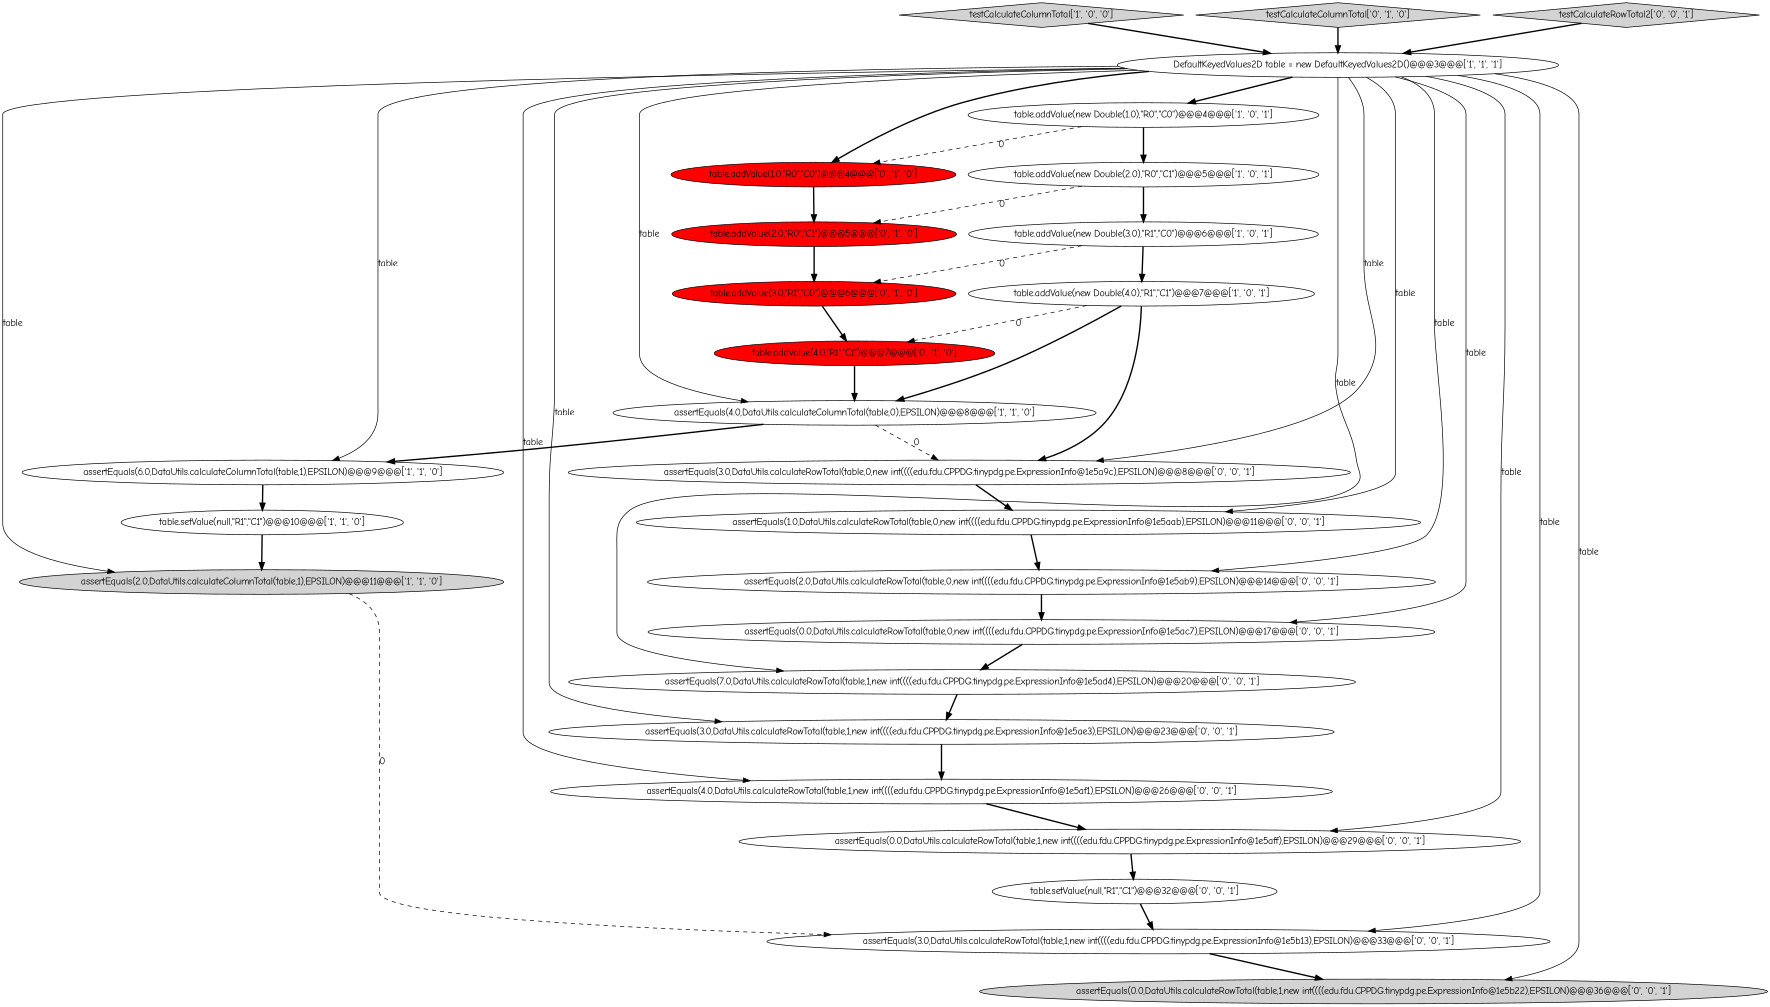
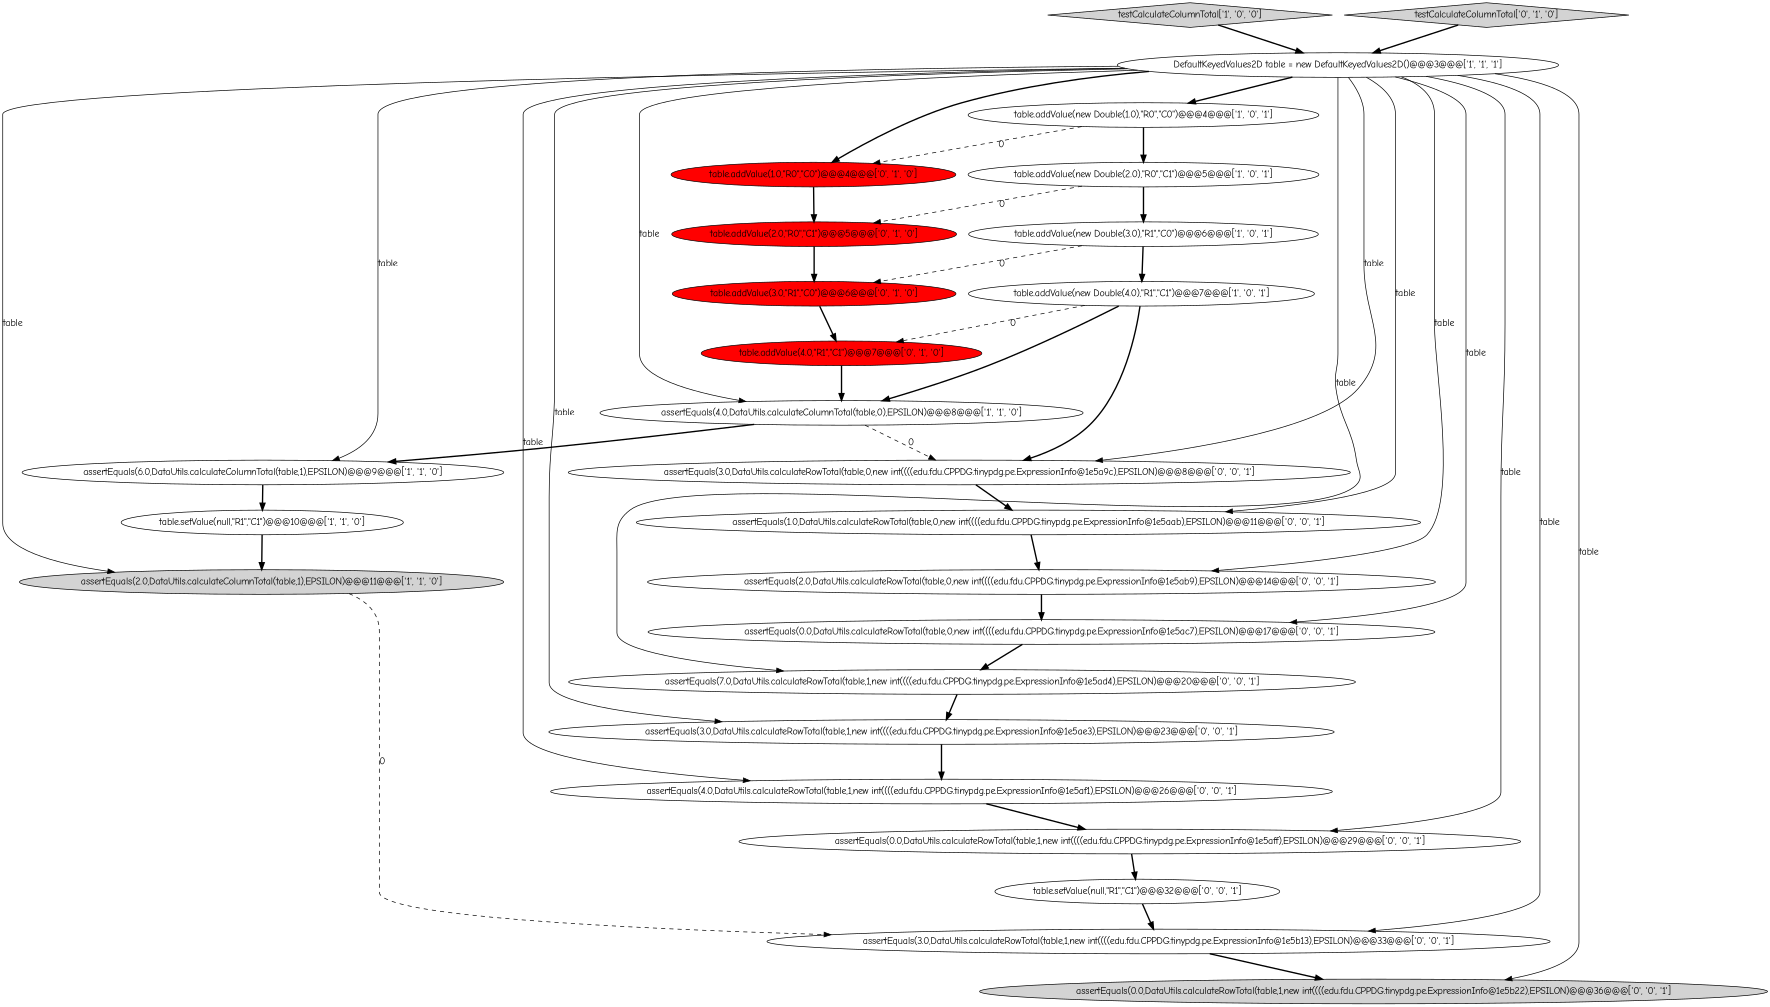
  digraph {
    fontname="Comic Neue"
    node [fillcolor=white shape=ellipse style=filled fontname="Comic Neue"]
    edge [style=bold fontname="Comic Neue"]
    n1 [fillcolor=lightgray label="assertEquals(2.0,DataUtils.calculateColumnTotal(table,1),EPSILON)@@@11@@@['1', '1', '0']"]
    n2 [label="assertEquals(3.0,DataUtils.calculateRowTotal(table,1,new int((((edu.fdu.CPPDG.tinypdg.pe.ExpressionInfo@1e5b13),EPSILON)@@@33@@@['0', '0', '1']"]
    n3 [label="assertEquals(4.0,DataUtils.calculateRowTotal(table,1,new int((((edu.fdu.CPPDG.tinypdg.pe.ExpressionInfo@1e5af1),EPSILON)@@@26@@@['0', '0', '1']"]
    n4 [label="assertEquals(0.0,DataUtils.calculateRowTotal(table,1,new int((((edu.fdu.CPPDG.tinypdg.pe.ExpressionInfo@1e5aff),EPSILON)@@@29@@@['0', '0', '1']"]
    n5 [label="table.addValue(new Double(2.0),\"R0\",\"C1\")@@@5@@@['1', '0', '1']"]
    n6 [label="table.addValue(new Double(3.0),\"R1\",\"C0\")@@@6@@@['1', '0', '1']"]
    n7 [fillcolor=red label="table.addValue(2.0,\"R0\",\"C1\")@@@5@@@['0', '1', '0']"]
    n8 [fillcolor=red label="table.addValue(1.0,\"R0\",\"C0\")@@@4@@@['0', '1', '0']"]
    n9 [label="table.addValue(new Double(4.0),\"R1\",\"C1\")@@@7@@@['1', '0', '1']"]
    n10 [fillcolor=red label="table.addValue(3.0,\"R1\",\"C0\")@@@6@@@['0', '1', '0']"]
    n11 [label="table.setValue(null,\"R1\",\"C1\")@@@10@@@['1', '1', '0']"]
    n12 [label="assertEquals(4.0,DataUtils.calculateColumnTotal(table,0),EPSILON)@@@8@@@['1', '1', '0']"]
    n13 [label="assertEquals(3.0,DataUtils.calculateRowTotal(table,0,new int((((edu.fdu.CPPDG.tinypdg.pe.ExpressionInfo@1e5a9c),EPSILON)@@@8@@@['0', '0', '1']"]
    n14 [label="assertEquals(6.0,DataUtils.calculateColumnTotal(table,1),EPSILON)@@@9@@@['1', '1', '0']"]
    n15 [label="table.setValue(null,\"R1\",\"C1\")@@@32@@@['0', '0', '1']"]
    n16 [fillcolor=lightgray label="testCalculateColumnTotal['1', '0', '0']" shape=diamond]
    n17 [label="DefaultKeyedValues2D table = new DefaultKeyedValues2D()@@@3@@@['1', '1', '1']"]
    n18 [fillcolor=lightgray label="testCalculateColumnTotal['0', '1', '0']" shape=diamond]
    n19 [label="table.addValue(new Double(1.0),\"R0\",\"C0\")@@@4@@@['1', '0', '1']"]
    n20 [fillcolor=red label="table.addValue(4.0,\"R1\",\"C1\")@@@7@@@['0', '1', '0']"]
    n21 [label="assertEquals(3.0,DataUtils.calculateRowTotal(table,1,new int((((edu.fdu.CPPDG.tinypdg.pe.ExpressionInfo@1e5ae3),EPSILON)@@@23@@@['0', '0', '1']"]
    n22 [label="assertEquals(1.0,DataUtils.calculateRowTotal(table,0,new int((((edu.fdu.CPPDG.tinypdg.pe.ExpressionInfo@1e5aab),EPSILON)@@@11@@@['0', '0', '1']"]
    n23 [fillcolor=lightgray label="assertEquals(0.0,DataUtils.calculateRowTotal(table,1,new int((((edu.fdu.CPPDG.tinypdg.pe.ExpressionInfo@1e5b22),EPSILON)@@@36@@@['0', '0', '1']"]
    n24 [label="assertEquals(0.0,DataUtils.calculateRowTotal(table,0,new int((((edu.fdu.CPPDG.tinypdg.pe.ExpressionInfo@1e5ac7),EPSILON)@@@17@@@['0', '0', '1']"]
    n25 [label="assertEquals(7.0,DataUtils.calculateRowTotal(table,1,new int((((edu.fdu.CPPDG.tinypdg.pe.ExpressionInfo@1e5ad4),EPSILON)@@@20@@@['0', '0', '1']"]
    n26 [label="assertEquals(2.0,DataUtils.calculateRowTotal(table,0,new int((((edu.fdu.CPPDG.tinypdg.pe.ExpressionInfo@1e5ab9),EPSILON)@@@14@@@['0', '0', '1']"]
-   n27 [fillcolor=lightgray label="testCalculateRowTotal2['0', '0', '1']" shape=diamond]
    n1 -> n2 [label=0 style=dashed]
    n2 -> n23
    n3 -> n4
    n4 -> n15
    n5 -> n6
    n5 -> n7 [label=0 style=dashed]
    n6 -> n9
    n6 -> n10 [label=0 style=dashed]
    n7 -> n10
    n8 -> n7
    n9 -> n12
    n9 -> n13
    n9 -> n20 [label=0 style=dashed]
    n10 -> n20
    n11 -> n1
    n12 -> n13 [label=0 style=dashed]
    n12 -> n14
    n13 -> n22
    n14 -> n11
    n15 -> n2
    n16 -> n17
    n17 -> n1 [label=table style=solid]
    n17 -> n2 [label=table style=solid]
    n17 -> n3 [label=table style=solid]
    n17 -> n4 [label=table style=solid]
    n17 -> n8
    n17 -> n12 [label=table style=solid]
    n17 -> n13 [label=table style=solid]
    n17 -> n14 [label=table style=solid]
    n17 -> n19
    n17 -> n21 [label=table style=solid]
    n17 -> n22 [label=table style=solid]
    n17 -> n23 [label=table style=solid]
    n17 -> n24 [label=table style=solid]
    n17 -> n25 [label=table style=solid]
    n17 -> n26 [label=table style=solid]
    n18 -> n17
    n19 -> n5
    n19 -> n8 [label=0 style=dashed]
    n20 -> n12
    n21 -> n3
    n22 -> n26
    n24 -> n25
    n25 -> n21
    n26 -> n24
-   n27 -> n17
  }
